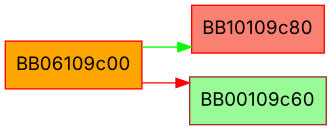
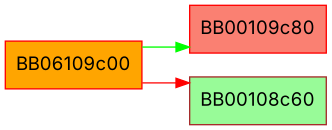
  digraph {
    fontname=Inter
    rankdir=LR
    splines=ortho
    node [color=red fontname=Inter shape=box style=filled]
    edge [fontname=Inter]
    n1 [fillcolor=orange label=BB06109c00]
-   BB00109c80 [fillcolor=salmon label=BB10109c80]
-   BB00109c60 [color=brown fillcolor=palegreen]
+   BB00109c80 [fillcolor=salmon]
+   BB00109c60 [color=brown fillcolor=palegreen label=BB00108c60]
    n1 -> BB00109c80 [color=green]
    n1 -> BB00109c60 [color=red]
  }
